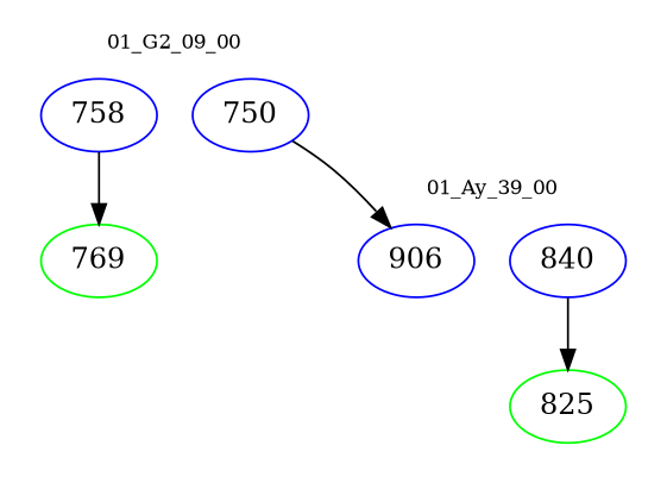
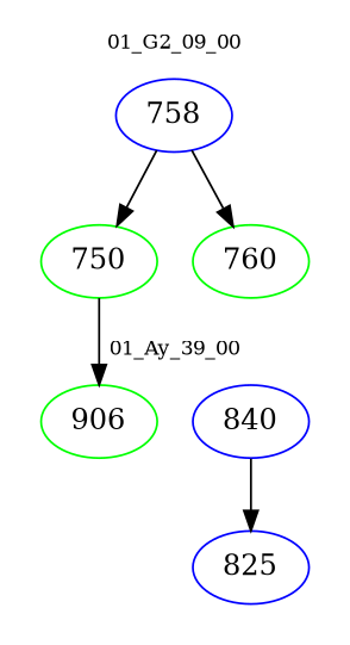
  digraph {
    node [color=blue]
    edge [color=black]
    n1 [label=840]
-   n2 [color=green label=825]
-   n3 [label=906]
+   n2 [label=825]
+   n3 [color=green label=906]
    n4 [label=758]
-   n5 [label=750]
-   n6 [color=green label=769]
+   n5 [color=green label=750]
+   n6 [color=green label=760]
    subgraph cluster_1 {
      color=white
      fontsize=10
      label="01_Ay_39_00"
      n1
      n2
      n3
    }
    subgraph cluster_2 {
      color=white
      fontsize=10
      label="01_G2_09_00"
      n4
      n5
      n6
    }
    n1 -> n2
+   n4 -> n5
    n4 -> n6
    n5 -> n3
  }
